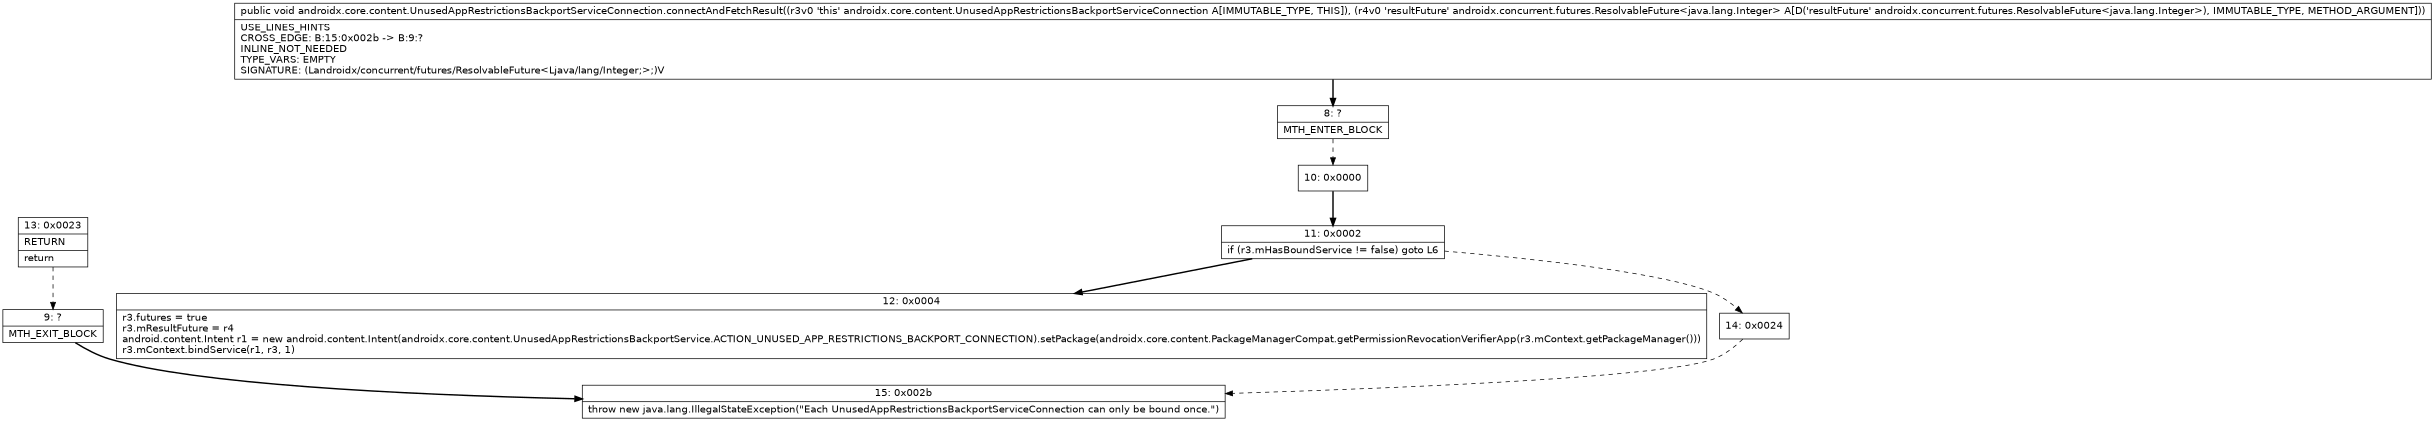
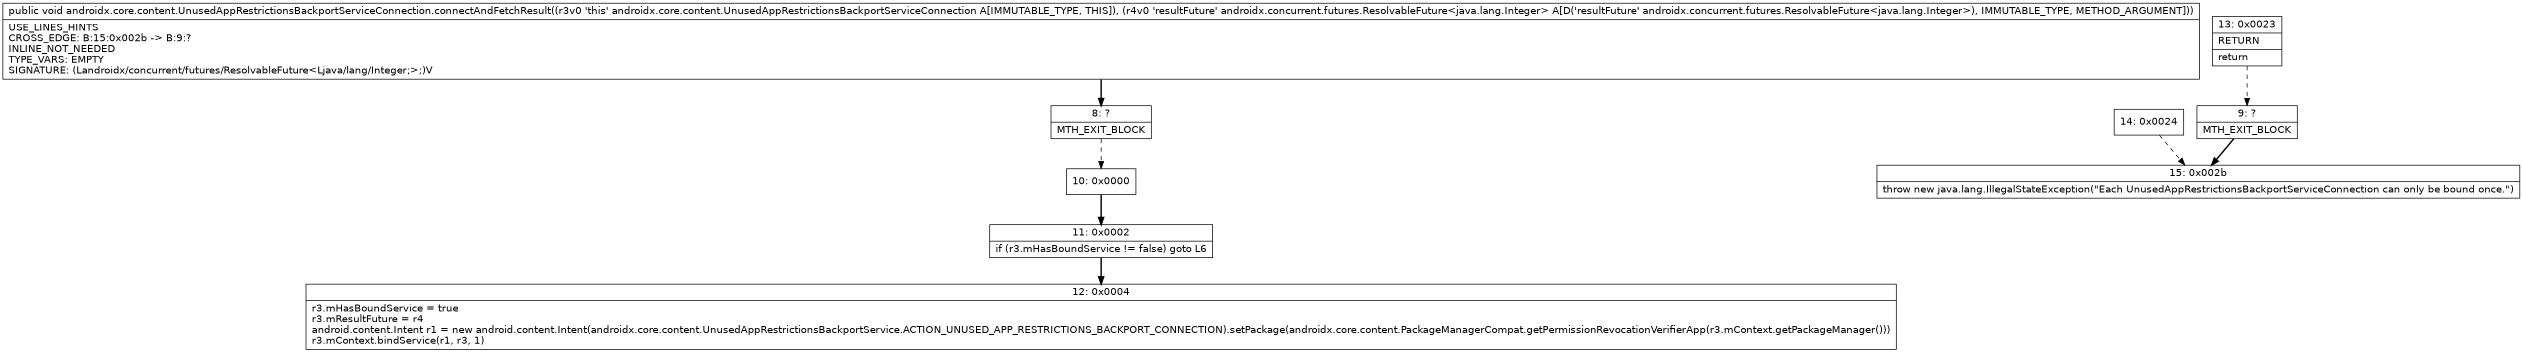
  digraph {
    fontname="DejaVu Sans"
    node [fontname="DejaVu Sans" shape=record]
    edge [fontname="DejaVu Sans" style=dashed]
-   n1 [label="{8\:\ ?|MTH_ENTER_BLOCK\l}"]
+   n1 [label="{8\:\ ?|MTH_EXIT_BLOCK\l}"]
    n2 [label="{10\:\ 0x0000}"]
    n3 [label="{11\:\ 0x0002|if (r3.mHasBoundService != false) goto L6\l}"]
-   n4 [label="{12\:\ 0x0004|r3.futures = true\lr3.mResultFuture = r4\landroid.content.Intent r1 = new android.content.Intent(androidx.core.content.UnusedAppRestrictionsBackportService.ACTION_UNUSED_APP_RESTRICTIONS_BACKPORT_CONNECTION).setPackage(androidx.core.content.PackageManagerCompat.getPermissionRevocationVerifierApp(r3.mContext.getPackageManager()))\lr3.mContext.bindService(r1, r3, 1)\l}"]
+   n4 [label="{12\:\ 0x0004|r3.mHasBoundService = true\lr3.mResultFuture = r4\landroid.content.Intent r1 = new android.content.Intent(androidx.core.content.UnusedAppRestrictionsBackportService.ACTION_UNUSED_APP_RESTRICTIONS_BACKPORT_CONNECTION).setPackage(androidx.core.content.PackageManagerCompat.getPermissionRevocationVerifierApp(r3.mContext.getPackageManager()))\lr3.mContext.bindService(r1, r3, 1)\l}"]
    n5 [label="{14\:\ 0x0024}"]
    n6 [label="{15\:\ 0x002b|throw new java.lang.IllegalStateException(\"Each UnusedAppRestrictionsBackportServiceConnection can only be bound once.\")\l}"]
    n7 [label="{13\:\ 0x0023|RETURN\l|return\l}"]
    n8 [label="{9\:\ ?|MTH_EXIT_BLOCK\l}"]
    n9 [label="{public void androidx.core.content.UnusedAppRestrictionsBackportServiceConnection.connectAndFetchResult((r3v0 'this' androidx.core.content.UnusedAppRestrictionsBackportServiceConnection A[IMMUTABLE_TYPE, THIS]), (r4v0 'resultFuture' androidx.concurrent.futures.ResolvableFuture\<java.lang.Integer\> A[D('resultFuture' androidx.concurrent.futures.ResolvableFuture\<java.lang.Integer\>), IMMUTABLE_TYPE, METHOD_ARGUMENT]))  | USE_LINES_HINTS\lCROSS_EDGE: B:15:0x002b \-\> B:9:?\lINLINE_NOT_NEEDED\lTYPE_VARS: EMPTY\lSIGNATURE: (Landroidx\/concurrent\/futures\/ResolvableFuture\<Ljava\/lang\/Integer;\>;)V\l}"]
    n1 -> n2
    n2 -> n3 [style=bold]
    n3 -> n4 [style=bold]
-   n3 -> n5
    n5 -> n6
    n7 -> n8
    n8 -> n6 [style=bold]
    n9 -> n1 [style=bold]
  }
